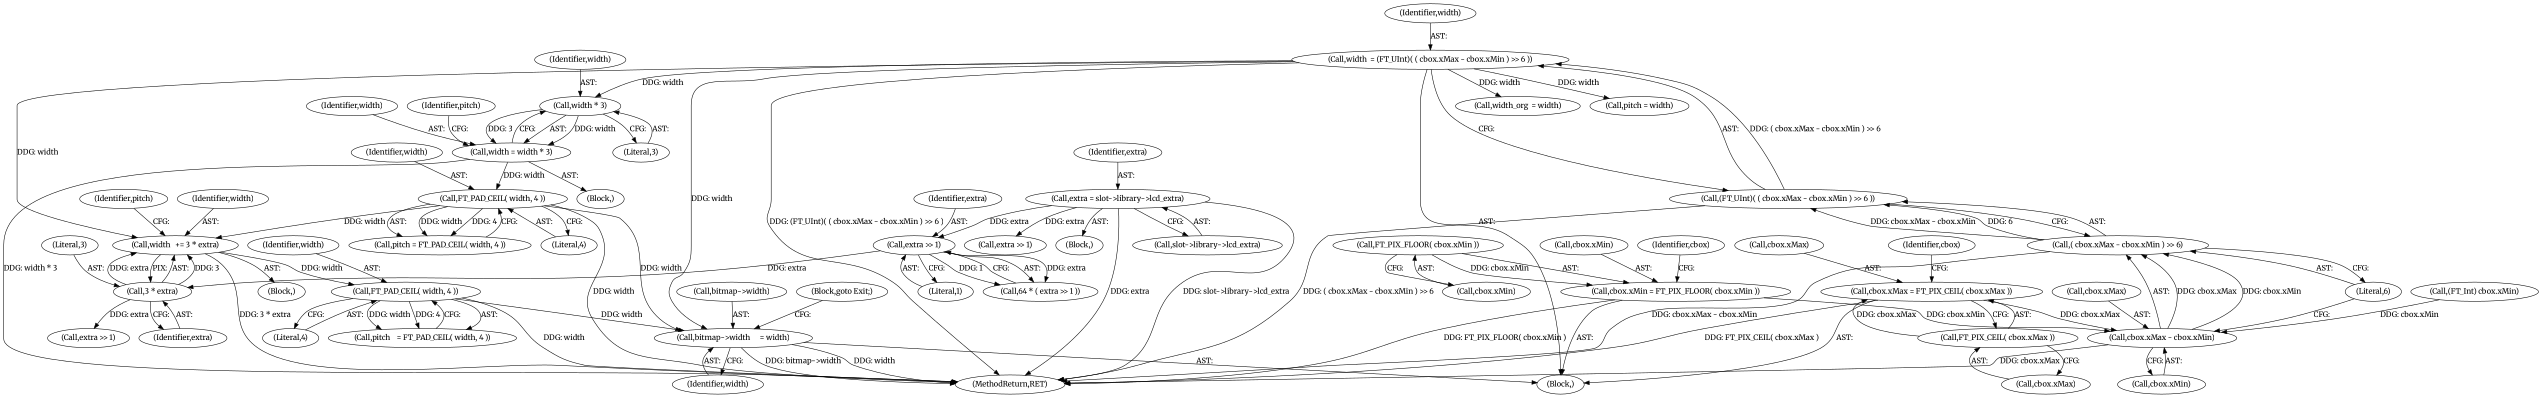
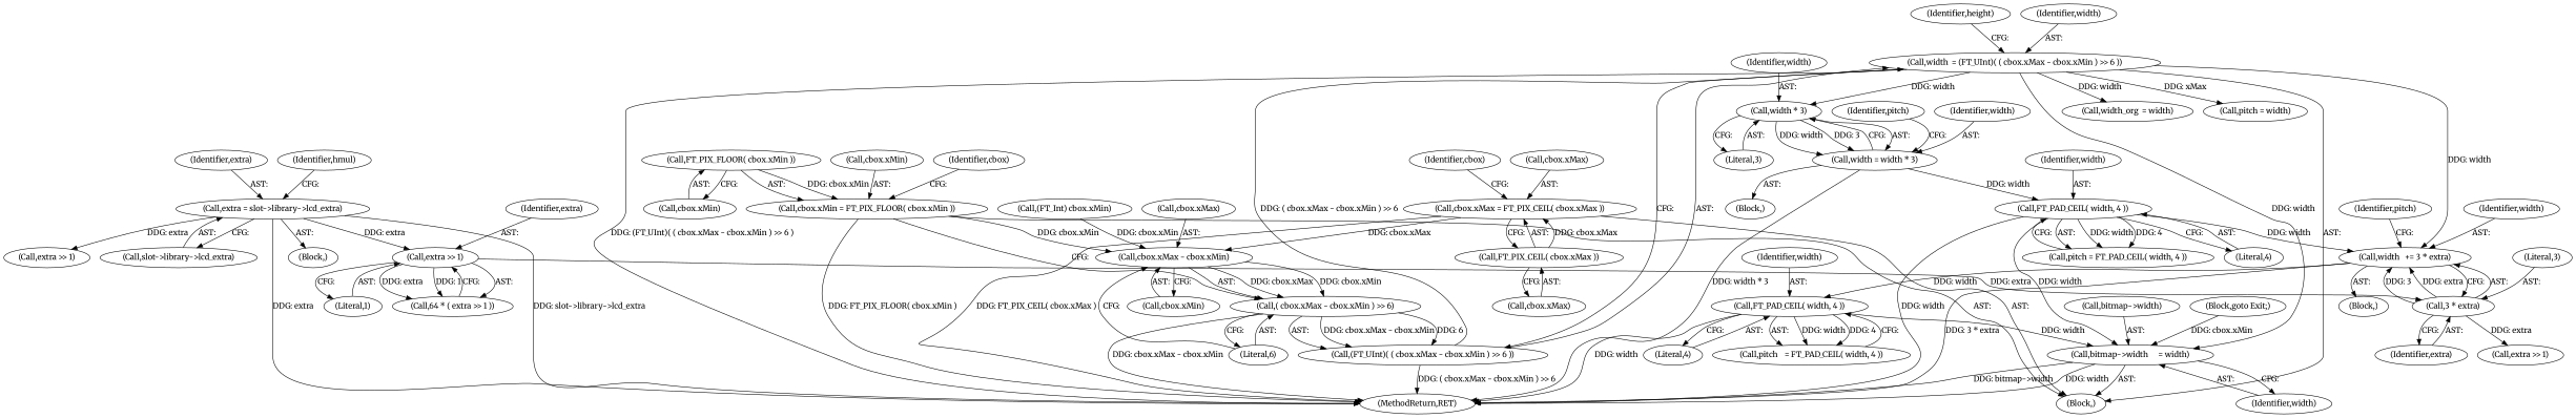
  digraph {
    fontname=Merriweather
    node [fontname=Merriweather]
    edge [fontname=Merriweather]
    n1 [label="(Call,bitmap->width      = width)"]
    n2 [label="(MethodReturn,RET)"]
    n3 [label="(Block,)"]
    n4 [label="(Identifier,width)"]
    n5 [label="(Call,FT_PAD_CEIL( width, 4 ))"]
    n6 [label="(Call,width   += 3 * extra)"]
    n7 [label="(Literal,4)"]
    n8 [label="(Call,pitch = FT_PAD_CEIL( width, 4 ))"]
    n9 [label="(Call,FT_PAD_CEIL( width, 4 ))"]
    n10 [label="(Call,3 * extra)"]
    n11 [label="(Block,)"]
    n12 [label="(Call,width = width * 3)"]
    n13 [label="(Call,width * 3)"]
    n14 [label="(Block,)"]
    n15 [label="(Literal,3)"]
    n16 [label="(Call,width  = (FT_UInt)( ( cbox.xMax - cbox.xMin ) >> 6 ))"]
    n17 [label="(Call,(FT_UInt)( ( cbox.xMax - cbox.xMin ) >> 6 ))"]
    n18 [label="(Call,width_org  = width)"]
    n19 [label="(Call,pitch = width)"]
    n20 [label="(Call,( cbox.xMax - cbox.xMin ) >> 6)"]
    n21 [label="(Literal,6)"]
    n22 [label="(Call,cbox.xMax - cbox.xMin)"]
    n23 [label="(Call,cbox.xMin)"]
    n24 [label="(Call,(FT_Int) cbox.xMin)"]
    n25 [label="(Call,cbox.xMax = FT_PIX_CEIL( cbox.xMax ))"]
    n26 [label="(Call,FT_PIX_CEIL( cbox.xMax ))"]
    n27 [label="(Call,cbox.xMax)"]
    n28 [label="(Call,cbox.xMin = FT_PIX_FLOOR( cbox.xMin ))"]
    n29 [label="(Call,FT_PIX_FLOOR( cbox.xMin ))"]
    n30 [label="(Call,cbox.xMin)"]
    n31 [label="(Call,pitch    = FT_PAD_CEIL( width, 4 ))"]
    n32 [label="(Literal,4)"]
    n33 [label="(Identifier,extra)"]
    n34 [label="(Call,extra >> 1)"]
    n35 [label="(Call,extra >> 1)"]
    n36 [label="(Literal,1)"]
    n37 [label="(Call,64 * ( extra >> 1 ))"]
    n38 [label="(Call,extra = slot->library->lcd_extra)"]
    n39 [label="(Block,)"]
    n40 [label="(Call,extra >> 1)"]
    n41 [label="(Call,slot->library->lcd_extra)"]
    n42 [label="(Identifier,width)"]
    n43 [label="(Call,cbox.xMax)"]
    n44 [label="(Call,cbox.xMin)"]
    n45 [label="(Identifier,extra)"]
    n46 [label="(Identifier,width)"]
    n47 [label="(Identifier,width)"]
    n48 [label="(Literal,3)"]
    n49 [label="(Identifier,pitch)"]
    n50 [label="(Call,cbox.xMax)"]
    n51 [label="(Call,bitmap->width)"]
+   n52 [label="(Identifier,hmul)"]
+   n53 [label="(Identifier,height)"]
    n54 [label="(Identifier,extra)"]
    n55 [label="(Identifier,width)"]
    n56 [label="(Identifier,width)"]
    n57 [label="(Identifier,cbox)"]
    n58 [label="(Identifier,cbox)"]
    n59 [label="(Identifier,pitch)"]
    n60 [label="(Block,goto Exit;)"]
    n61 [label="(Identifier,width)"]
    n1 -> n2 [label="DDG: bitmap->width"]
    n1 -> n2 [label="DDG: width"]
    n1 -> n3 [label="AST: "]
    n1 -> n4 [label="CFG: "]
    n4 -> n1 [label="AST: "]
    n5 -> n1 [label="DDG: width"]
    n5 -> n2 [label="DDG: width"]
    n5 -> n6 [label="DDG: width"]
    n5 -> n7 [label="CFG: "]
    n5 -> n8 [label="AST: "]
    n5 -> n8 [label="DDG: width"]
    n5 -> n8 [label="DDG: 4"]
    n6 -> n2 [label="DDG: 3 * extra"]
    n6 -> n9 [label="DDG: width"]
-   n6 -> n10 [label="PIX: "]
+   n6 -> n10 [label="CFG: "]
    n6 -> n11 [label="AST: "]
    n7 -> n5 [label="AST: "]
    n8 -> n5 [label="CFG: "]
    n9 -> n1 [label="DDG: width"]
    n9 -> n2 [label="DDG: width"]
    n9 -> n31 [label="AST: "]
    n9 -> n31 [label="DDG: width"]
    n9 -> n31 [label="DDG: 4"]
    n9 -> n32 [label="CFG: "]
    n10 -> n6 [label="AST: "]
    n10 -> n6 [label="DDG: 3"]
    n10 -> n6 [label="DDG: extra"]
    n10 -> n33 [label="CFG: "]
    n10 -> n34 [label="DDG: extra"]
    n12 -> n2 [label="DDG: width * 3"]
    n12 -> n5 [label="DDG: width"]
    n12 -> n13 [label="CFG: "]
    n12 -> n14 [label="AST: "]
    n13 -> n12 [label="AST: "]
    n13 -> n12 [label="DDG: width"]
    n13 -> n12 [label="DDG: 3"]
    n13 -> n15 [label="CFG: "]
    n15 -> n13 [label="AST: "]
    n16 -> n1 [label="DDG: width"]
    n16 -> n2 [label="DDG: (FT_UInt)( ( cbox.xMax - cbox.xMin ) >> 6 )"]
    n16 -> n3 [label="AST: "]
    n16 -> n6 [label="DDG: width"]
    n16 -> n13 [label="DDG: width"]
    n16 -> n17 [label="CFG: "]
    n16 -> n18 [label="DDG: width"]
-   n16 -> n19 [label="DDG: width"]
+   n16 -> n19 [label="DDG: xMax"]
    n17 -> n2 [label="DDG: ( cbox.xMax - cbox.xMin ) >> 6"]
    n17 -> n16 [label="AST: "]
    n17 -> n16 [label="DDG: ( cbox.xMax - cbox.xMin ) >> 6"]
-   n17 -> n20 [label="CFG: "]
+   n28 -> n20 [label="CFG: "]
    n20 -> n2 [label="DDG: cbox.xMax - cbox.xMin"]
    n20 -> n17 [label="AST: "]
    n20 -> n17 [label="DDG: cbox.xMax - cbox.xMin"]
    n20 -> n17 [label="DDG: 6"]
    n20 -> n21 [label="CFG: "]
    n21 -> n20 [label="AST: "]
    n21 -> n22 [label="CFG: "]
-   n22 -> n2 [label="DDG: cbox.xMax"]
    n22 -> n20 [label="AST: "]
    n22 -> n20 [label="DDG: cbox.xMax"]
    n22 -> n20 [label="DDG: cbox.xMin"]
    n22 -> n23 [label="CFG: "]
    n23 -> n22 [label="AST: "]
    n24 -> n22 [label="DDG: cbox.xMin"]
    n25 -> n2 [label="DDG: FT_PIX_CEIL( cbox.xMax )"]
    n25 -> n3 [label="AST: "]
    n25 -> n22 [label="DDG: cbox.xMax"]
    n25 -> n26 [label="CFG: "]
    n26 -> n25 [label="AST: "]
    n26 -> n25 [label="DDG: cbox.xMax"]
    n26 -> n27 [label="CFG: "]
    n27 -> n26 [label="AST: "]
    n28 -> n2 [label="DDG: FT_PIX_FLOOR( cbox.xMin )"]
    n28 -> n3 [label="AST: "]
    n28 -> n22 [label="DDG: cbox.xMin"]
    n29 -> n28 [label="AST: "]
    n29 -> n28 [label="DDG: cbox.xMin"]
    n29 -> n30 [label="CFG: "]
    n30 -> n29 [label="AST: "]
    n31 -> n9 [label="CFG: "]
    n32 -> n9 [label="AST: "]
    n33 -> n10 [label="AST: "]
    n35 -> n10 [label="DDG: extra"]
    n35 -> n36 [label="CFG: "]
    n35 -> n37 [label="AST: "]
    n35 -> n37 [label="DDG: extra"]
    n35 -> n37 [label="DDG: 1"]
    n36 -> n35 [label="AST: "]
    n37 -> n35 [label="CFG: "]
    n38 -> n2 [label="DDG: slot->library->lcd_extra"]
    n38 -> n2 [label="DDG: extra"]
    n38 -> n35 [label="DDG: extra"]
    n38 -> n39 [label="AST: "]
    n38 -> n40 [label="DDG: extra"]
    n38 -> n41 [label="CFG: "]
    n41 -> n38 [label="AST: "]
    n42 -> n9 [label="AST: "]
    n43 -> n22 [label="AST: "]
    n44 -> n28 [label="AST: "]
    n45 -> n35 [label="AST: "]
    n46 -> n6 [label="AST: "]
    n47 -> n12 [label="AST: "]
    n48 -> n10 [label="AST: "]
    n49 -> n12 [label="CFG: "]
    n50 -> n25 [label="AST: "]
    n51 -> n1 [label="AST: "]
+   n52 -> n38 [label="CFG: "]
+   n53 -> n16 [label="CFG: "]
    n54 -> n38 [label="AST: "]
    n55 -> n13 [label="AST: "]
    n56 -> n16 [label="AST: "]
    n57 -> n25 [label="CFG: "]
    n58 -> n28 [label="CFG: "]
    n59 -> n6 [label="CFG: "]
-   n60 -> n1 [label="CFG: "]
+   n60 -> n1 [label="DDG: cbox.xMin"]
    n61 -> n5 [label="AST: "]
  }
